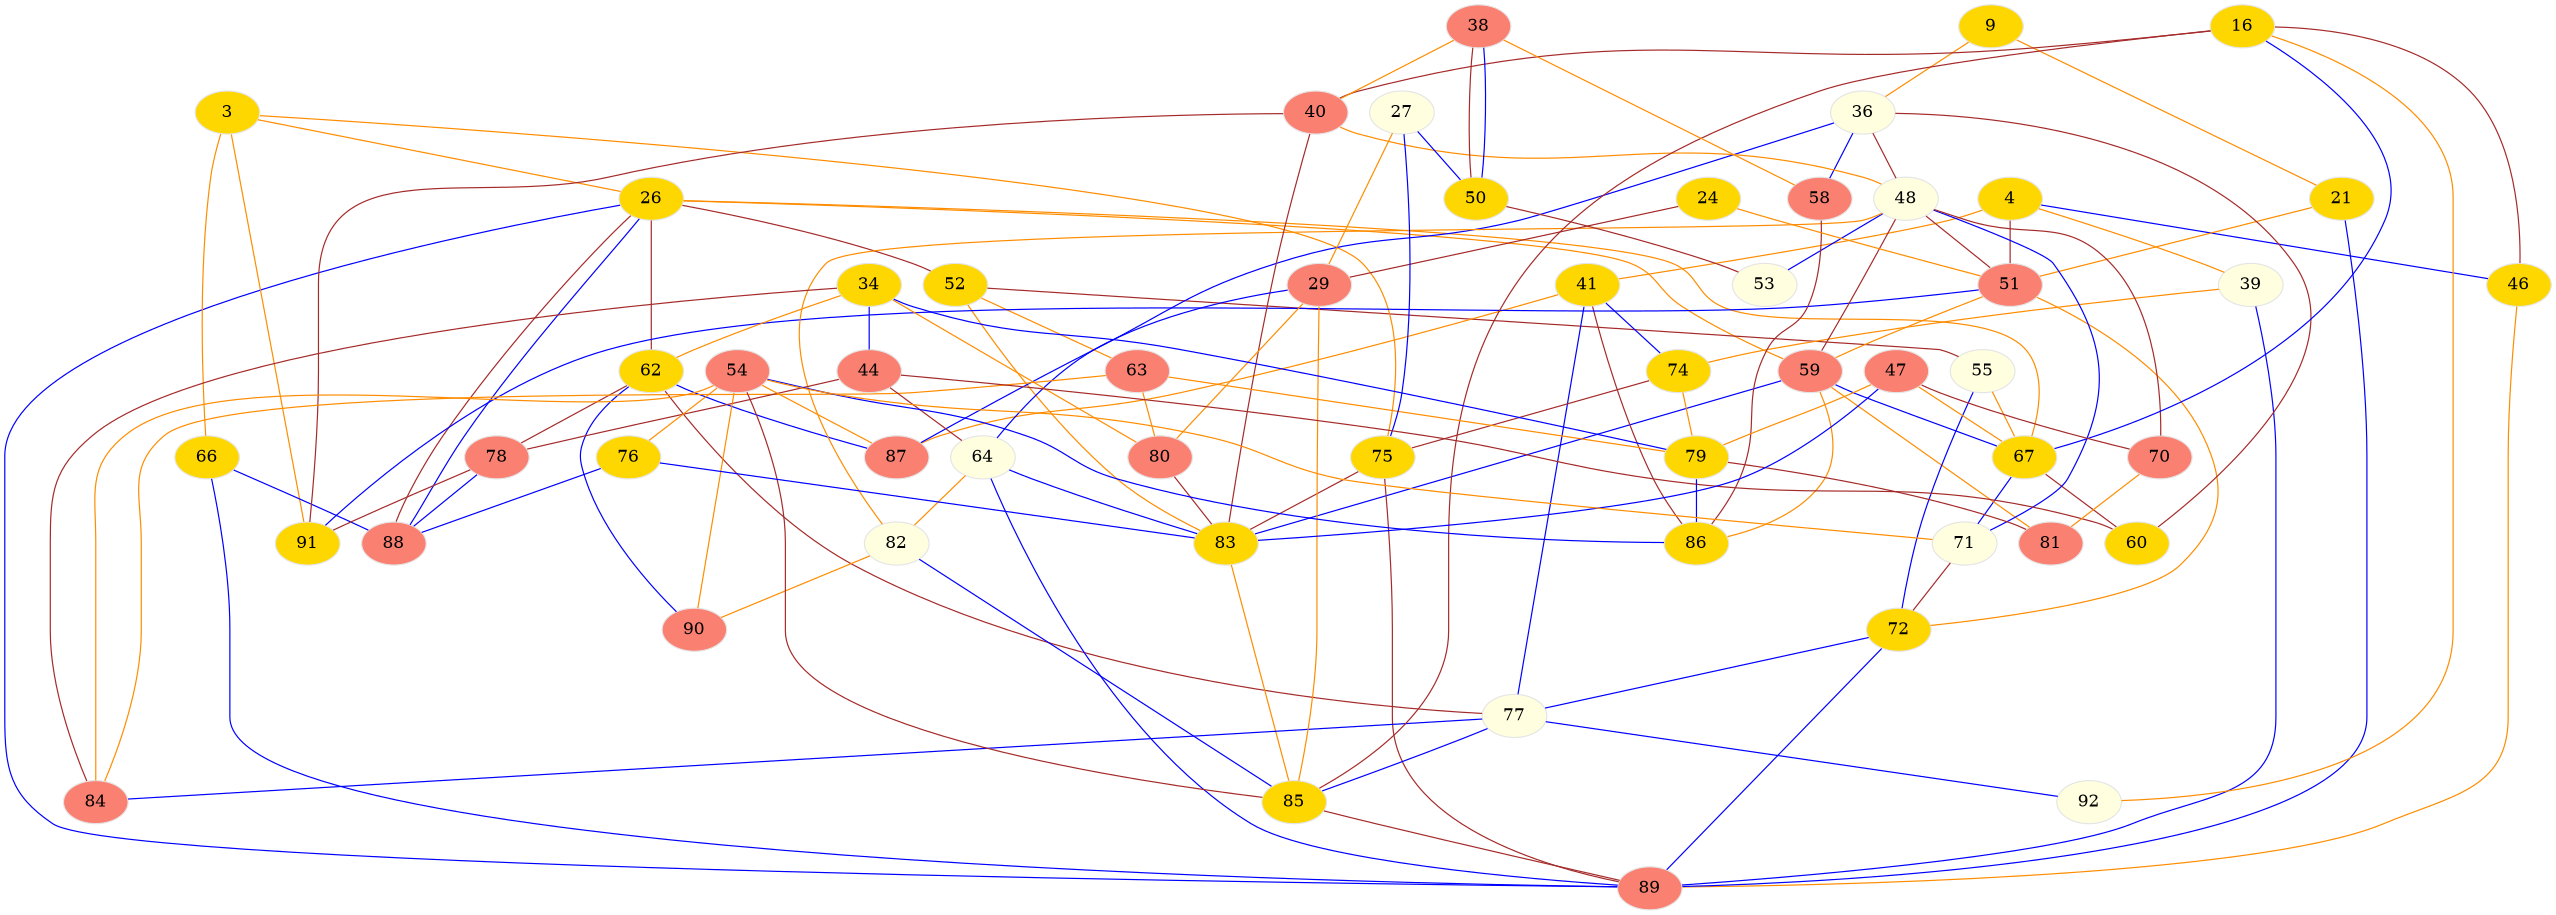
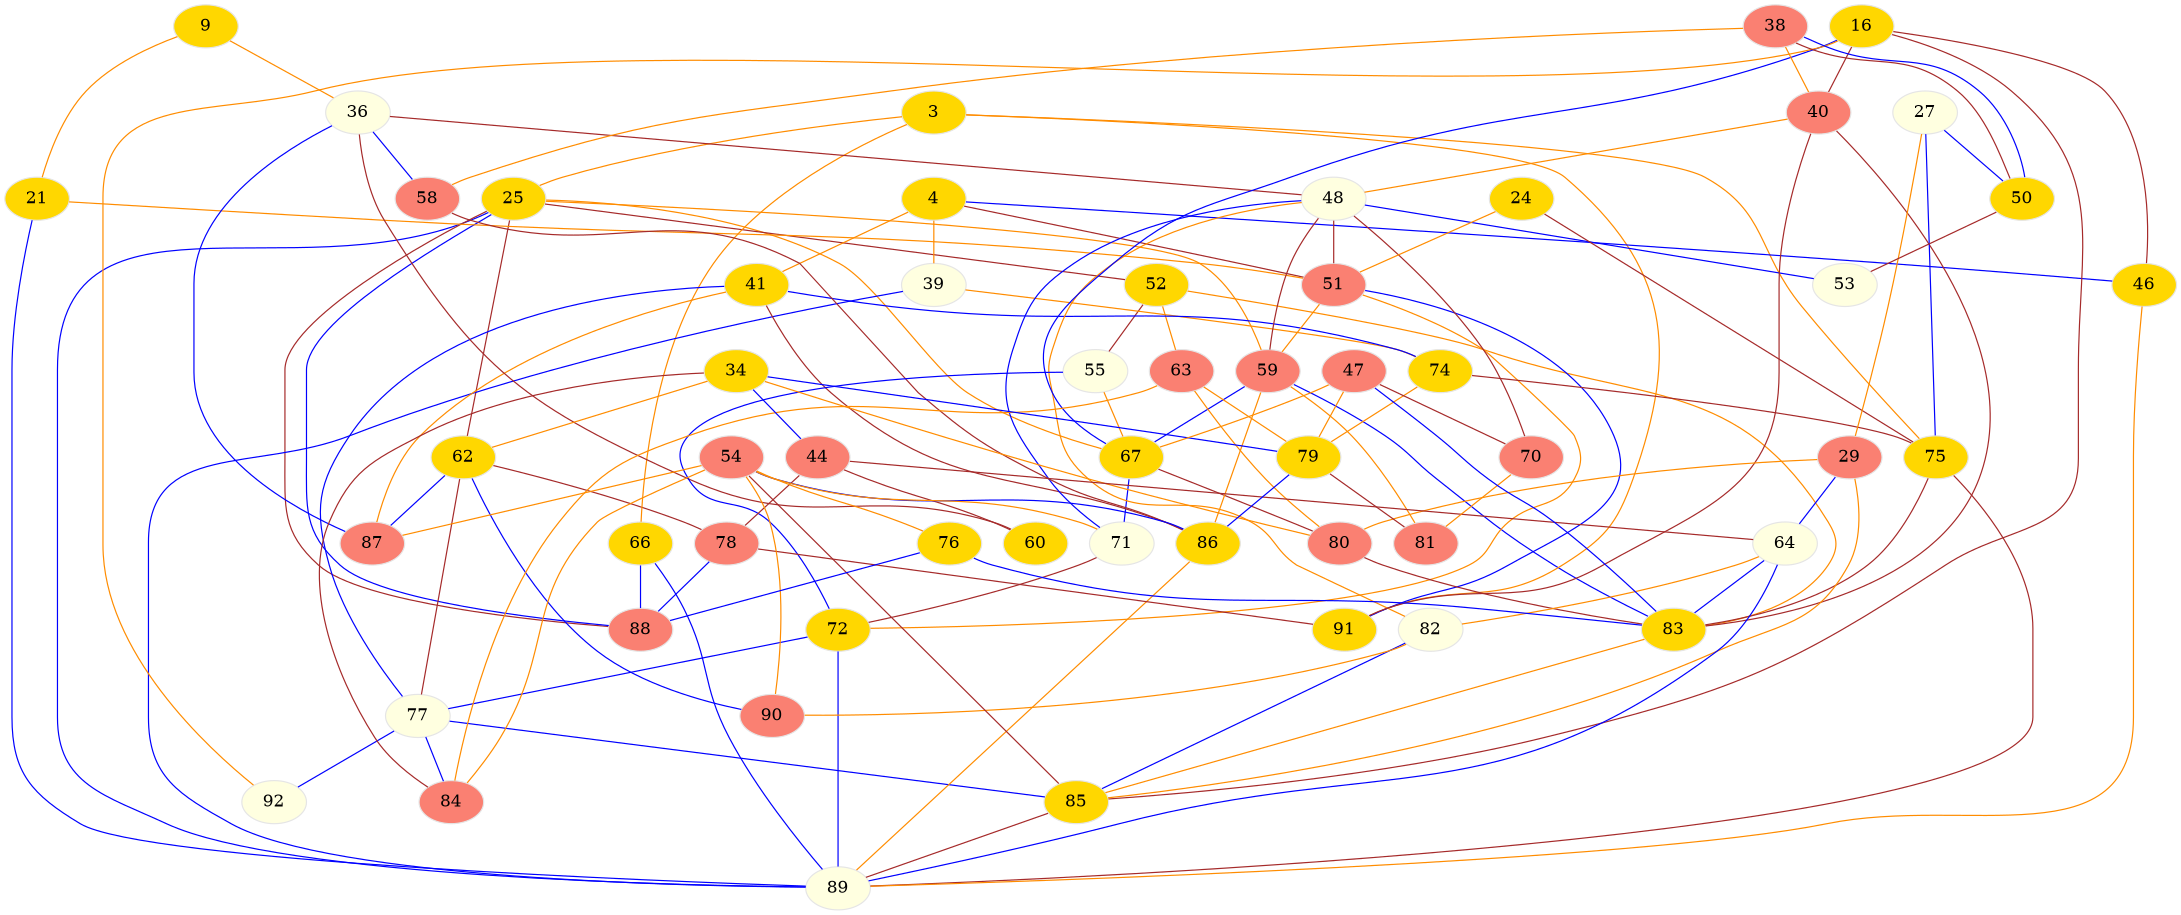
  graph {
    node [color=gray90 fillcolor=gold style=filled]
    edge [color=darkorange]
-   26 [super="+14"]
+   26 [super="+14" label=25]
    67 [super="+18"]
-   89 [fillcolor=salmon super="+61"]
+   89 [fillcolor=lightyellow super="+61"]
    52 [super="+12"]
    59 [fillcolor=salmon super="+42"]
    62 [super="+25"]
    88 [fillcolor=salmon]
    3
    66
    75 [super="+19"]
    91 [super="+73"]
    83 [super="+32+23+57"]
    39 [fillcolor=lightyellow]
    4
    41
    46
    51 [fillcolor=salmon super="+43"]
    74
    87 [fillcolor=salmon super="+68"]
    77 [fillcolor=lightyellow super="+2"]
    86 [super="+20"]
    72 [super="+8"]
    9
    21
    36 [fillcolor=lightyellow]
    48 [fillcolor=lightyellow super="+33"]
    58 [fillcolor=salmon]
    60
    40 [fillcolor=salmon super="+28"]
    16
    85 [super="+69"]
    92 [fillcolor=lightyellow]
    80 [fillcolor=salmon super="+37"]
    71 [fillcolor=lightyellow]
    29 [fillcolor=salmon super="+11"]
    64 [fillcolor=lightyellow]
    24
    55 [fillcolor=lightyellow super="+31"]
    63 [fillcolor=salmon]
    81 [fillcolor=salmon]
    78 [fillcolor=salmon]
    90 [fillcolor=salmon]
    27 [fillcolor=lightyellow]
    50
    53 [fillcolor=lightyellow]
    82 [fillcolor=lightyellow super="+65"]
    34
    44 [fillcolor=salmon]
    79 [super="+30"]
    84 [fillcolor=salmon super="+1+10"]
    70 [fillcolor=salmon]
    38 [fillcolor=salmon]
    47 [fillcolor=salmon super="+45"]
    54 [fillcolor=salmon super="+22"]
    76
    26 -- 67
    26 -- 89 [color=blue]
    26 -- 52 [color=brown weight=2]
    26 -- 59
    26 -- 62 [color=brown]
    26 -- 88 [color=brown]
    26 -- 88 [color=blue]
-   67 -- 60 [color=brown weight=2]
+   67 -- 80 [color=brown weight=2]
    67 -- 71 [color=blue]
    52 -- 83 [weight=2]
    52 -- 55 [color=brown]
    52 -- 63
    59 -- 67 [color=blue]
    59 -- 83 [color=blue weight=2]
    59 -- 86
    59 -- 81
    62 -- 87 [color=blue]
    62 -- 77 [color=brown]
    62 -- 78 [color=brown]
    62 -- 90 [color=blue]
    3 -- 26
    3 -- 66
    3 -- 75
    3 -- 91 [weight=2]
    66 -- 89 [color=blue]
    66 -- 88 [color=blue]
    75 -- 89 [color=brown]
    75 -- 83 [color=brown]
    83 -- 85
    39 -- 89 [color=blue]
    39 -- 74
    4 -- 39
    4 -- 41
    4 -- 46 [color=blue]
    4 -- 51 [color=brown weight=2]
    41 -- 74 [color=blue]
    41 -- 87
    41 -- 77 [color=blue]
    41 -- 86 [color=brown]
    46 -- 89
    51 -- 59
    51 -- 91 [color=blue]
    51 -- 72
    74 -- 75 [color=brown]
    74 -- 79
    77 -- 85 [color=blue weight=2]
    77 -- 92 [color=blue]
    77 -- 84 [color=blue]
+   86 -- 89
    72 -- 89 [color=blue]
    72 -- 77 [color=blue]
    9 -- 21
    9 -- 36
    21 -- 89 [color=blue weight=2]
    21 -- 51 [weight=2]
    36 -- 87 [color=blue weight=2]
    36 -- 48 [color=brown]
    36 -- 58 [color=blue]
    36 -- 60 [color=brown]
    48 -- 59 [color=brown]
    48 -- 51 [color=brown]
    48 -- 71 [color=blue]
    48 -- 53 [color=blue]
    48 -- 82
    48 -- 70 [color=brown weight=2]
    58 -- 86 [color=brown]
    40 -- 91 [color=brown]
    40 -- 83 [color=brown]
    40 -- 48
    16 -- 67 [color=blue]
    16 -- 46 [color=brown]
    16 -- 40 [color=brown weight=2]
    16 -- 85 [color=brown]
    16 -- 92
    85 -- 89 [color=brown]
    80 -- 83 [color=brown]
    71 -- 72 [color=brown]
    29 -- 85
    29 -- 80
    29 -- 64 [color=blue]
    64 -- 89 [color=blue]
    64 -- 83 [color=blue]
    64 -- 82
    24 -- 51
-   24 -- 29 [color=brown]
+   24 -- 75 [color=brown]
    55 -- 67
    55 -- 72 [color=blue]
    63 -- 80
    63 -- 79
    63 -- 84
    78 -- 88 [color=blue]
    78 -- 91 [color=brown]
    27 -- 75 [color=blue]
    27 -- 29 [weight=2]
    27 -- 50 [color=blue]
    50 -- 53 [color=brown]
    82 -- 85 [color=blue weight=2]
    82 -- 90
    34 -- 62
    34 -- 80 [weight=2]
    34 -- 44 [color=blue]
    34 -- 79 [color=blue]
    34 -- 84 [color=brown weight=2]
    44 -- 60 [color=brown]
    44 -- 64 [color=brown]
    44 -- 78 [color=brown]
    79 -- 86 [color=blue]
    79 -- 81 [color=brown]
    70 -- 81
    38 -- 58
    38 -- 40
    38 -- 50 [color=brown]
    38 -- 50 [color=blue]
    47 -- 67
    47 -- 83 [color=blue]
    47 -- 79 [weight=2]
    47 -- 70 [color=brown weight=2]
    54 -- 87
    54 -- 86 [color=blue]
    54 -- 85 [color=brown weight=2]
    54 -- 71
    54 -- 90
    54 -- 84 [weight=2]
    54 -- 76
    76 -- 88 [color=blue]
    76 -- 83 [color=blue]
  }
